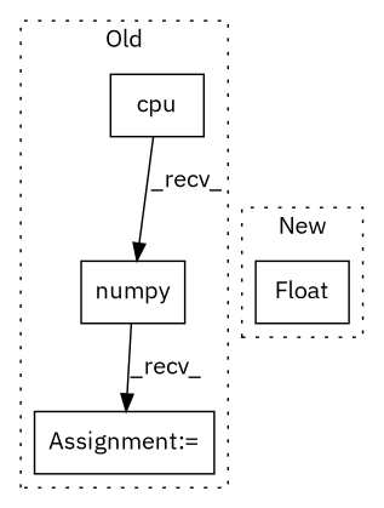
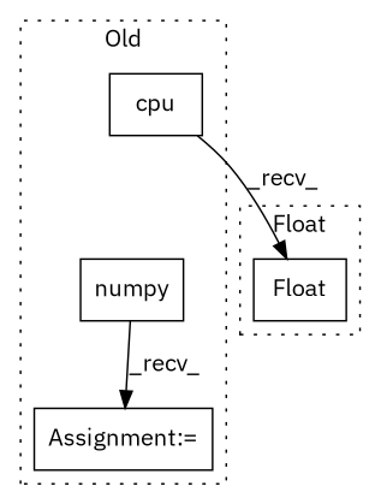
  digraph {
    fontname="IBM Plex Sans"
    node [a=32 fontname="IBM Plex Sans" l=7 shape=box]
    edge [fontname="IBM Plex Sans"]
    n1 [label=numpy s=4383]
    n2 [l=5 label=cpu s=4377]
    n3 [a=7 l=1 label="Assignment:=" s=4356]
    n4 [label=Float s=4295]
    subgraph cluster_1 {
      label=Old
      style=dotted
      n1
      n2
      n3
    }
    subgraph cluster_2 {
-     label=New
+     label=Float
      style=dotted
      n4
    }
    n1 -> n3 [label=_recv_]
-   n2 -> n1 [label=_recv_]
+   n2 -> n4 [label=_recv_]
  }
